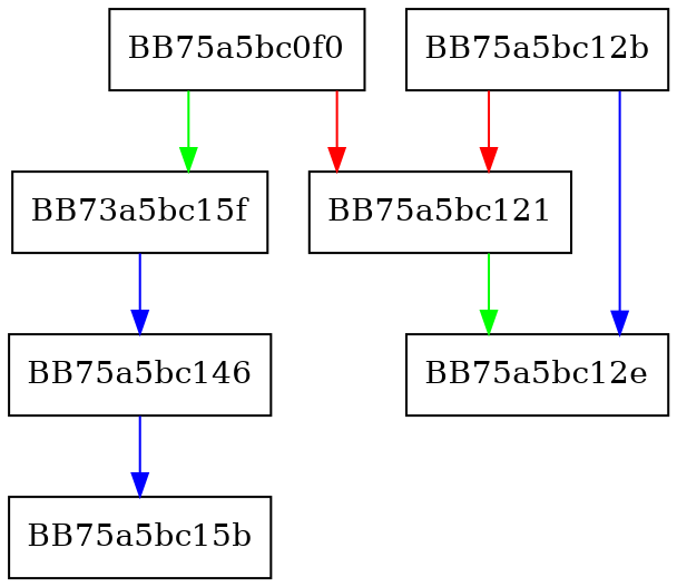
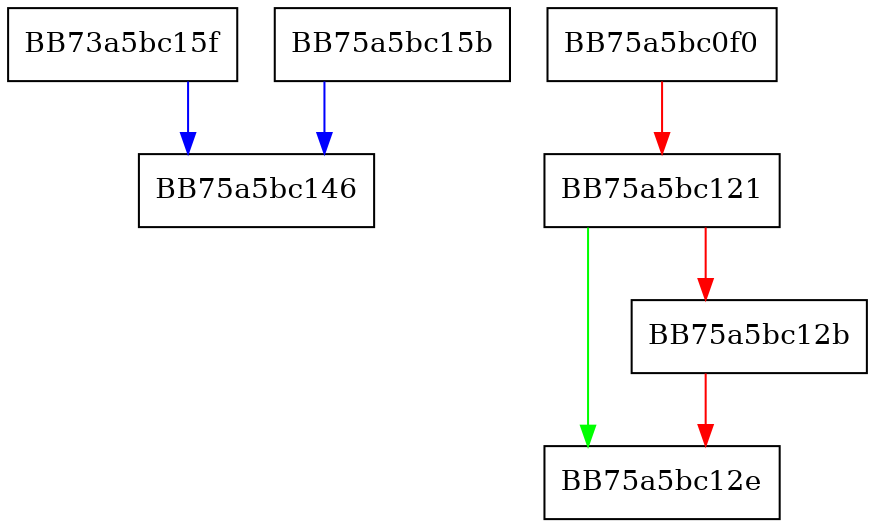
  digraph {
    splines=ortho
    node [shape=box]
    edge [color=blue]
    n1 [label=BB73a5bc15f]
    BB75a5bc0f0
    BB75a5bc121
    BB75a5bc146
    BB75a5bc12e
    BB75a5bc12b
    BB75a5bc15b
    n1 -> BB75a5bc146
-   BB75a5bc0f0 -> n1 [color=green]
    BB75a5bc0f0 -> BB75a5bc121 [color=red]
    BB75a5bc121 -> BB75a5bc12e [color=green]
-   BB75a5bc12b -> BB75a5bc121 [color=red]
-   BB75a5bc12b -> BB75a5bc12e
-   BB75a5bc146 -> BB75a5bc15b
+   BB75a5bc121 -> BB75a5bc12b [color=red]
+   BB75a5bc12b -> BB75a5bc12e [color=red]
+   BB75a5bc15b -> BB75a5bc146
  }
